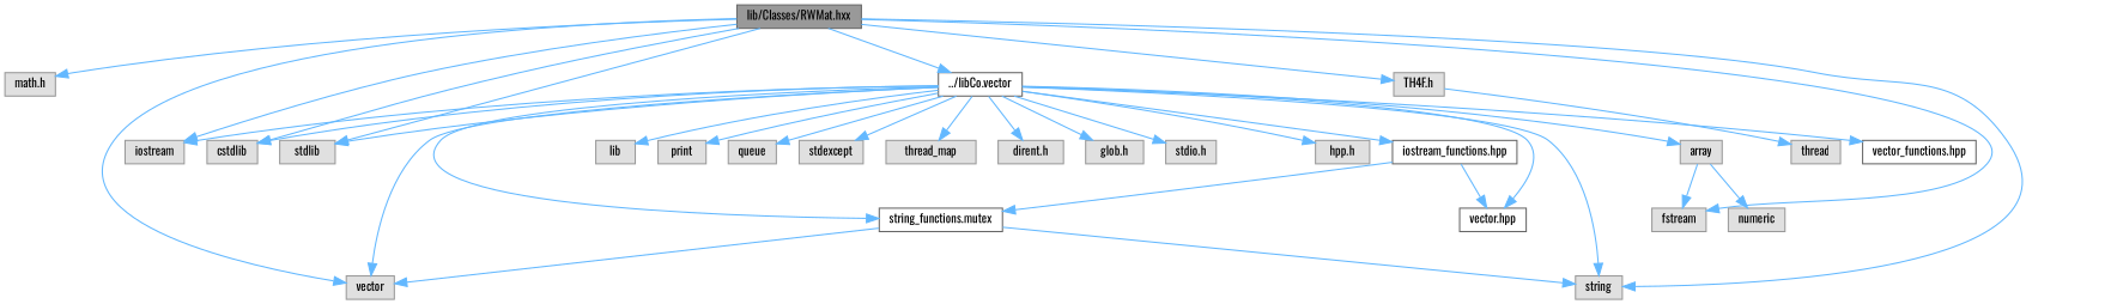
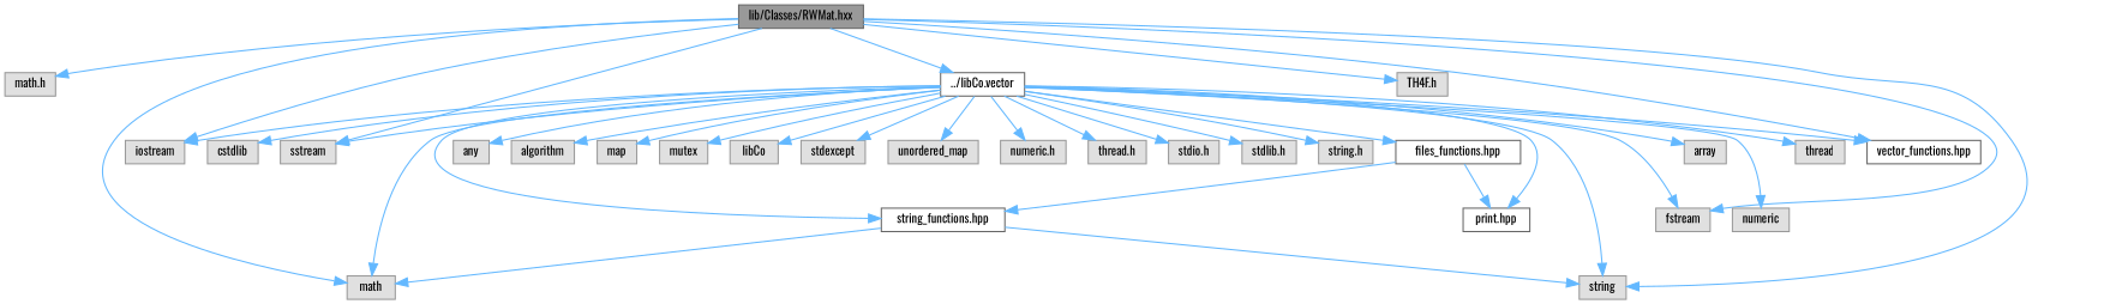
  digraph {
    fontname=Oswald
    node [color=grey60 fillcolor="#E0E0E0" fontname=Oswald fontsize=10 shape=box style=filled]
    edge [color=steelblue1 fontname=Oswald fontsize=10 labelfontname=Helvetica labelfontsize=10 style=solid]
    n1 [color=gray40 fillcolor=grey60 fontcolor=black height=0.2 label="lib/Classes/RWMat.hxx" width=0.4]
    n2 [height=0.2 label="math.h" width=0.4]
-   n3 [height=0.2 label=vector width=0.4]
+   n3 [height=0.2 label=math width=0.4]
    n4 [height=0.2 label=iostream width=0.4]
    n5 [height=0.2 label=string width=0.4]
    n6 [height=0.2 label=cstdlib width=0.4]
    n7 [height=0.2 label=fstream width=0.4]
-   n8 [height=0.2 label=stdlib width=0.4]
+   n8 [height=0.2 label=sstream width=0.4]
    n9 [height=0.2 label="TH4F.h" width=0.4]
    n10 [color=grey40 fillcolor=white height=0.2 label="../libCo.vector" width=0.4]
+   n11 [height=0.2 label=any width=0.4]
    n12 [height=0.2 label=array width=0.4]
+   n13 [height=0.2 label=algorithm width=0.4]
    n14 [height=0.2 label=numeric width=0.4]
-   n15 [height=0.2 label=lib width=0.4]
-   n16 [height=0.2 label=print width=0.4]
-   n17 [height=0.2 label=queue width=0.4]
+   n15 [height=0.2 label=map width=0.4]
+   n16 [height=0.2 label=mutex width=0.4]
+   n17 [height=0.2 label=libCo width=0.4]
    n18 [height=0.2 label=stdexcept width=0.4]
    n19 [height=0.2 label=thread width=0.4]
-   n20 [height=0.2 label=thread_map width=0.4]
-   n21 [height=0.2 label="dirent.h" width=0.4]
-   n22 [height=0.2 label="glob.h" width=0.4]
+   n20 [height=0.2 label=unordered_map width=0.4]
+   n21 [height=0.2 label="numeric.h" width=0.4]
+   n22 [height=0.2 label="thread.h" width=0.4]
    n23 [height=0.2 label="stdio.h" width=0.4]
-   n25 [height=0.2 label="hpp.h" width=0.4]
-   n26 [color=grey40 fillcolor=white height=0.2 label="vector.hpp" width=0.4]
-   n27 [color=grey40 fillcolor=white height=0.2 label="string_functions.mutex" width=0.4]
-   n28 [color=grey40 fillcolor=white height=0.2 label="iostream_functions.hpp" width=0.4]
+   n24 [height=0.2 label="stdlib.h" width=0.4]
+   n25 [height=0.2 label="string.h" width=0.4]
+   n26 [color=grey40 fillcolor=white height=0.2 label="print.hpp" width=0.4]
+   n27 [color=grey40 fillcolor=white height=0.2 label="string_functions.hpp" width=0.4]
+   n28 [color=grey40 fillcolor=white height=0.2 label="files_functions.hpp" width=0.4]
    n29 [color=grey40 fillcolor=white height=0.2 label="vector_functions.hpp" width=0.4]
    n1 -> n2
    n1 -> n3
    n1 -> n4
    n1 -> n5
-   n1 -> n6
+   n1 -> n29
    n1 -> n7
    n1 -> n8
    n1 -> n9
    n1 -> n10
    n10 -> n3
    n10 -> n4
    n10 -> n5
    n10 -> n6
-   n12 -> n7
+   n10 -> n7
    n10 -> n8
+   n10 -> n11
    n10 -> n12
-   n12 -> n14
+   n10 -> n13
+   n10 -> n14
    n10 -> n15
    n10 -> n16
    n10 -> n17
    n10 -> n18
-   n9 -> n19
+   n10 -> n19
    n10 -> n20
    n10 -> n21
    n10 -> n22
    n10 -> n23
+   n10 -> n24
    n10 -> n25
    n10 -> n26
    n10 -> n27
    n10 -> n28
    n10 -> n29
    n27 -> n3
    n27 -> n5
    n28 -> n26
    n28 -> n27
  }
